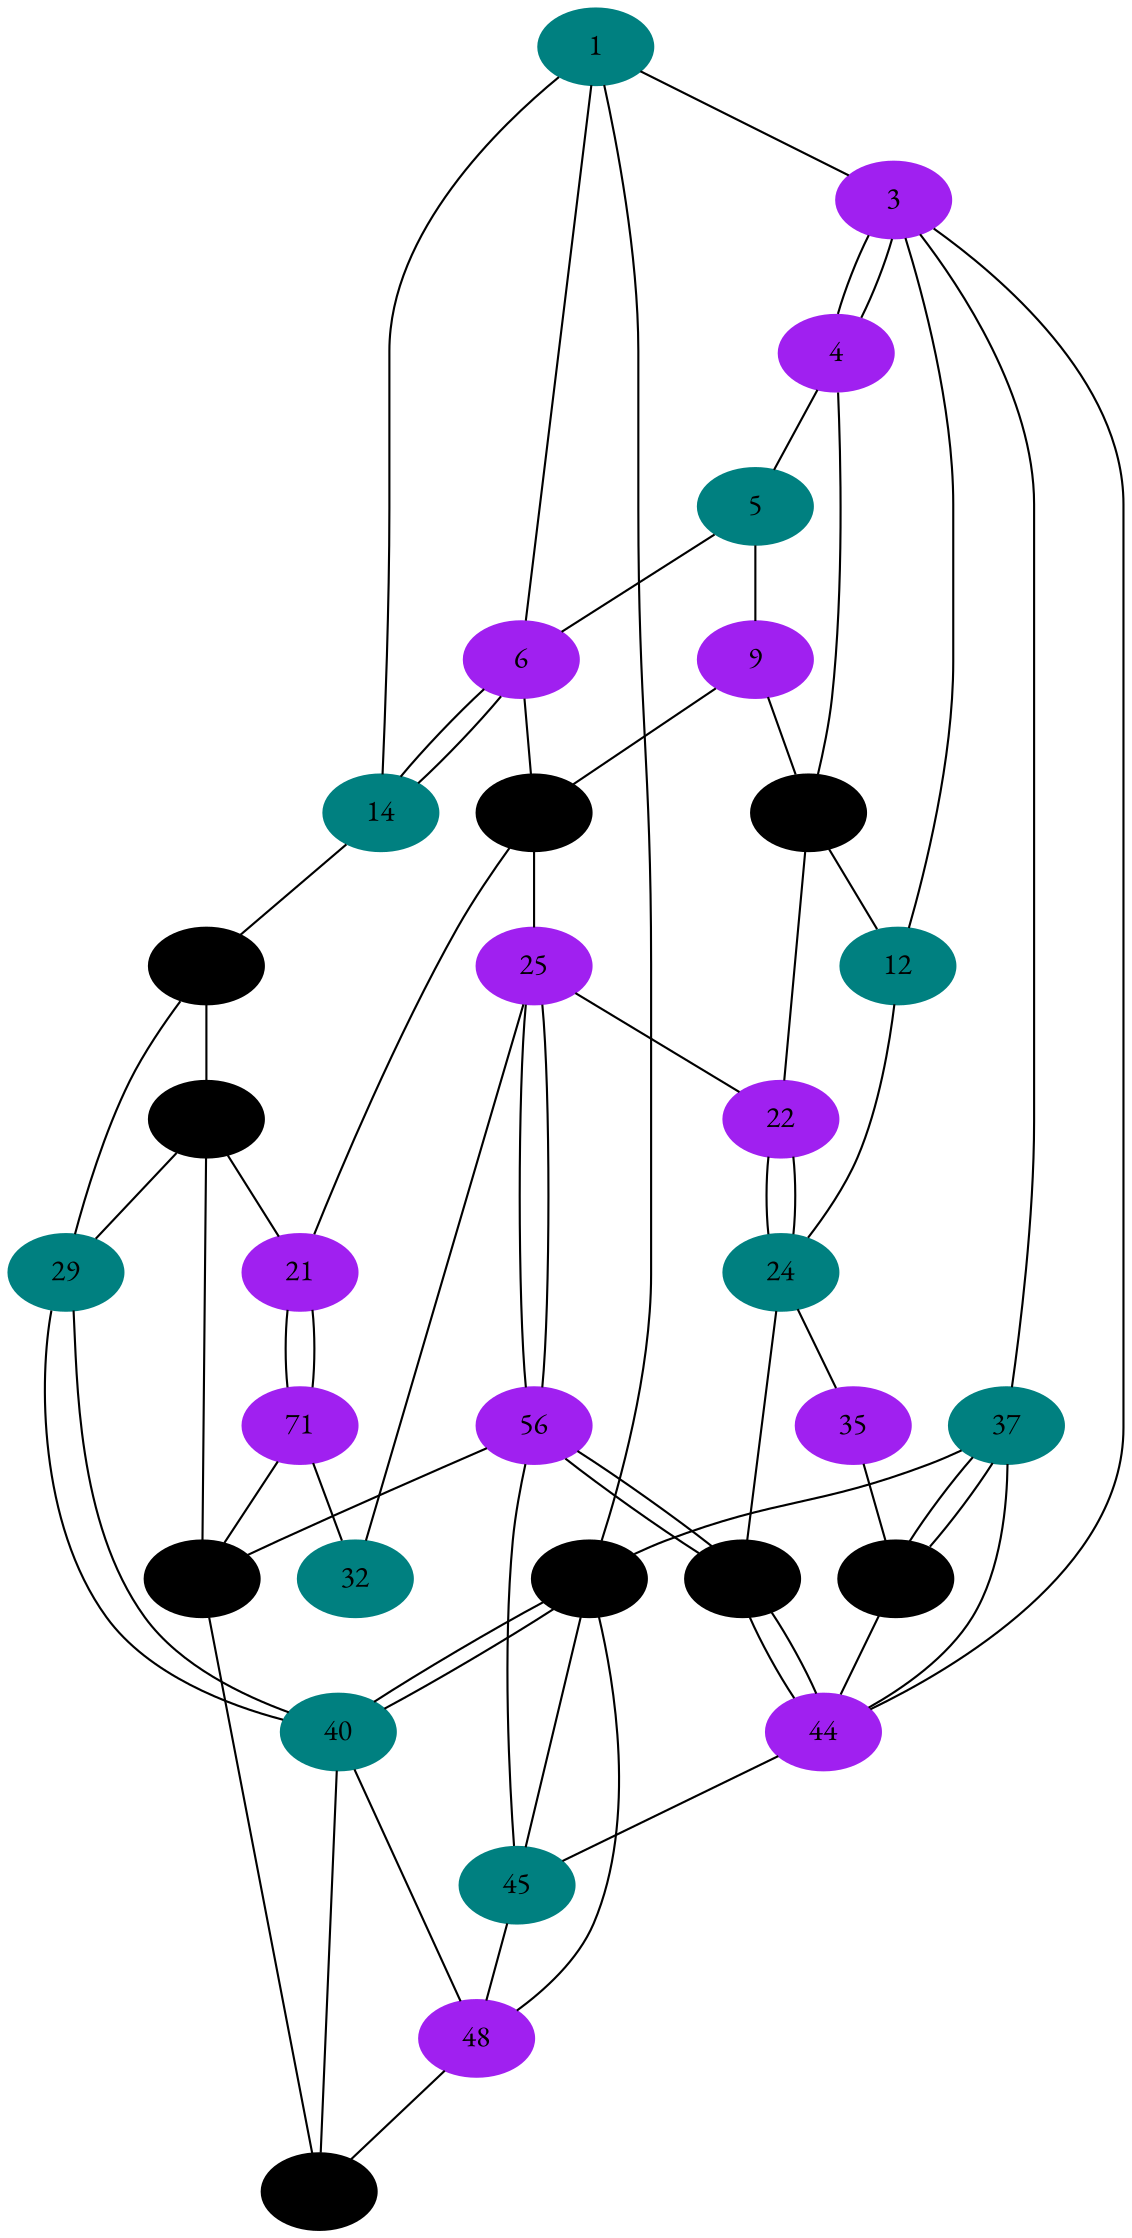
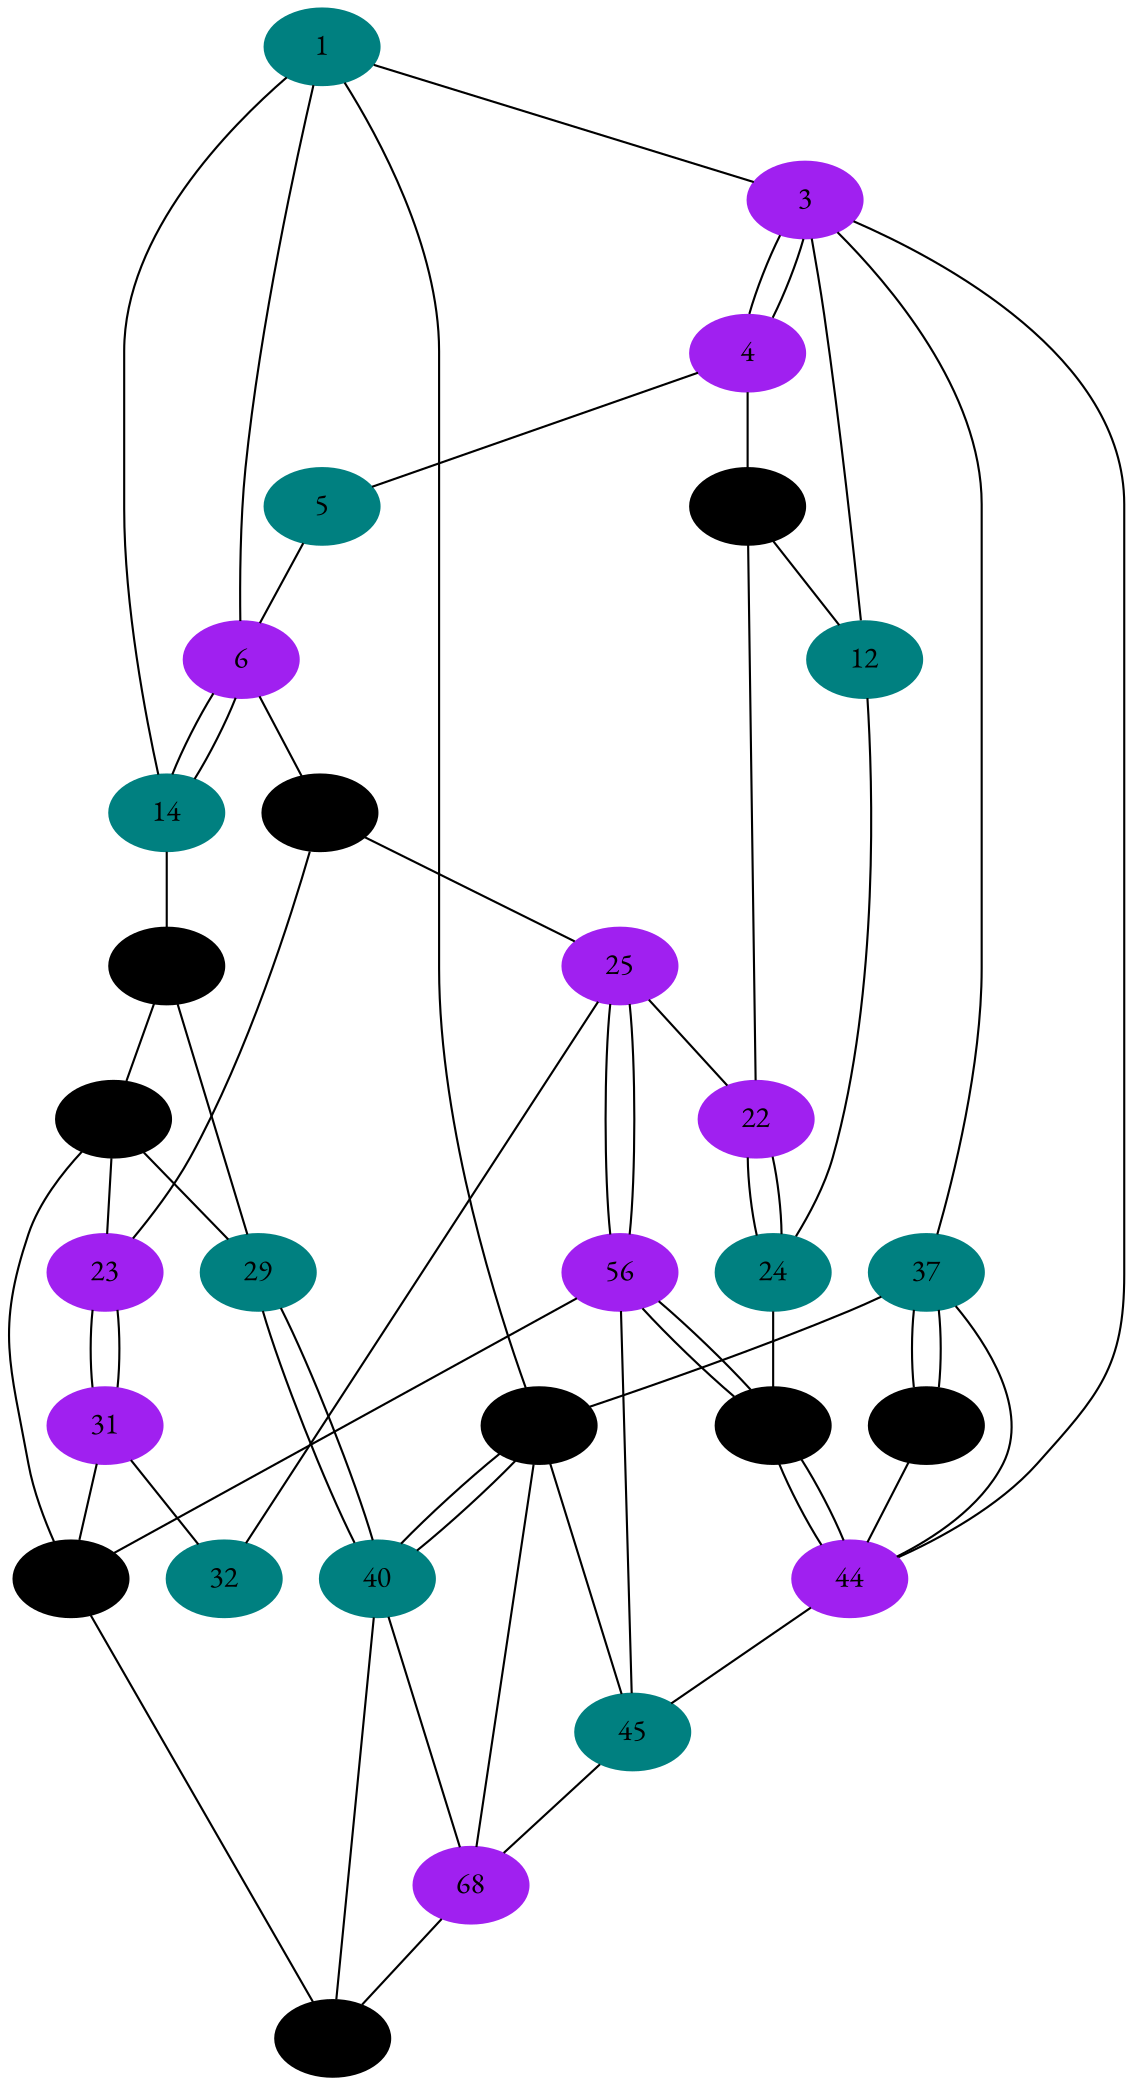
  graph {
    fontname="EB Garamond"
    node [color=purple fontname="EB Garamond" style=filled]
    edge [fontname="EB Garamond"]
    1 [color=teal super="+2"]
    3 [super="+13"]
    6 [super="+7"]
    14 [color=teal super="+15"]
    39 [color=black super="+52"]
    4
    12 [color=teal]
    37 [color=teal]
    44 [super="+47"]
    16 [color=black super="+17"]
    19 [color=black super="+23"]
    45 [color=teal super="+46"]
    40 [color=teal super="+50"]
-   48 [super="+51"]
+   48 [super="+51" label=68]
    5 [color=teal super="+8"]
    10 [color=black super="+11"]
    24 [color=teal super="+28"]
-   35 [super="+36"]
    38 [color=black super="+43"]
-   9 [super="+18"]
    22
-   21
+   21 [label=23]
    25
    27 [color=black]
    20 [color=black super="+30"]
    29 [color=teal]
-   31 [super="+34" label=71]
+   31 [super="+34"]
    n28 [label=56 super="+42"]
    32 [color=teal]
    33 [color=black super="+41"]
    49 [color=black]
    1 -- 3
    1 -- 6
    1 -- 14
    1 -- 39
    3 -- 4
    3 -- 4
    3 -- 12
    3 -- 37
    3 -- 44
    6 -- 14
    6 -- 14
    6 -- 16
    14 -- 19 [weight=2]
    39 -- 45
    39 -- 40
    39 -- 40
    39 -- 48
    4 -- 5
    4 -- 10
    12 -- 24
    37 -- 39
    37 -- 44
    37 -- 38
    37 -- 38
    44 -- 45
    16 -- 21
    16 -- 25
    19 -- 20
    19 -- 29
    45 -- 48
    40 -- 48
    40 -- 49
    48 -- 49
    5 -- 6
-   5 -- 9
    10 -- 12
    10 -- 22
-   24 -- 35
    24 -- 27
-   35 -- 38 [weight=2]
    38 -- 44
-   9 -- 16
-   9 -- 10
    22 -- 24
    22 -- 24
    21 -- 31
    21 -- 31
    25 -- 22
    25 -- n28
    25 -- n28
    25 -- 32
    27 -- 44
    27 -- 44
    20 -- 21
    20 -- 29
    20 -- 33
    29 -- 40
    29 -- 40
    31 -- 32 [weight=2]
    31 -- 33
    n28 -- 45
    n28 -- 27
    n28 -- 27
    n28 -- 33
    33 -- 49
  }
